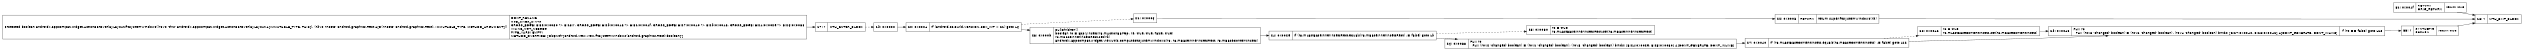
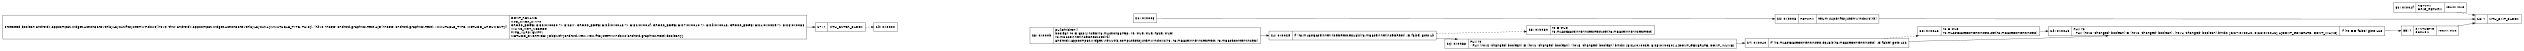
  digraph {
    fontname="DejaVu Sans"
    rankdir=LR
    node [fontname="DejaVu Sans" shape=record]
    edge [fontname="DejaVu Sans"]
    n1 [label="{17\:\ ?|MTH_ENTER_BLOCK\l}"]
    n2 [label="{19\:\ 0x0000}"]
-   n3 [label="{20\:\ 0x0004|if (android.os.Build.VERSION.SDK_INT \< 21) goto L6\l}"]
    n4 [label="{21\:\ 0x0006}"]
    n5 [label="{23\:\ 0x000b|pullChildren()\lboolean r0 = applyInsets(r8.mActionBarTop, r9, true, true, false, true)\lr8.mBaseInnerInsetsRect.set(r9)\landroidx.appcompat.widget.ViewUtils.computeFitSystemWindows(r8, r8.mBaseInnerInsetsRect, r8.mBaseContentInsets)\l}"]
    n6 [label="{22\:\ 0x000a|RETURN\l|return super.fitSystemWindows(r9)\l}"]
    n7 [label="{24\:\ 0x002e|if (r8.mLastBaseInnerInsetsRect.equals(r8.mBaseInnerInsetsRect) != false) goto L9\l}"]
    n8 [label="{18\:\ ?|MTH_EXIT_BLOCK\l}"]
    n9 [label="{25\:\ 0x0030|r0 = true\lr8.mLastBaseInnerInsetsRect.set(r8.mBaseInnerInsetsRect)\l}"]
    n10 [label="{26\:\ 0x0038|PHI: r0 \l  PHI: (r0v2 'changed' boolean) = (r0v1 'changed' boolean), (r0v5 'changed' boolean) binds: [B:24:0x002e, B:25:0x0030] A[DONT_GENERATE, DONT_INLINE]\l}"]
    n11 [label="{27\:\ 0x0040|if (r8.mLastBaseContentInsets.equals(r8.mBaseContentInsets) != false) goto L12\l}"]
    n12 [label="{28\:\ 0x0042|r0 = true\lr8.mLastBaseContentInsets.set(r8.mBaseContentInsets)\l}"]
    n13 [label="{29\:\ 0x004a|PHI: r0 \l  PHI: (r0v3 'changed' boolean) = (r0v2 'changed' boolean), (r0v4 'changed' boolean) binds: [B:27:0x0040, B:28:0x0042] A[DONT_GENERATE, DONT_INLINE]\l|if (r0 == false) goto L15\l}"]
    n14 [label="{33\:\ ?|SYNTHETIC\lRETURN\l|return true\l}"]
    n15 [label="{31\:\ 0x004f|RETURN\lORIG_RETURN\l|return true\l}"]
    n16 [label="{protected boolean androidx.appcompat.widget.ActionBarOverlayLayout.fitSystemWindows((r8v0 'this' androidx.appcompat.widget.ActionBarOverlayLayout A[IMMUTABLE_TYPE, THIS]), (r9v0 'insets' android.graphics.Rect A[D('insets' android.graphics.Rect), IMMUTABLE_TYPE, METHOD_ARGUMENT]))  | DONT_RENAME\lUSE_LINES_HINTS\lCROSS_EDGE: B:32:0x0050 \-\> B:18:?, CROSS_EDGE: B:29:0x004a \-\> B:31:0x004f, CROSS_EDGE: B:27:0x0040 \-\> B:29:0x004a, CROSS_EDGE: B:24:0x002e \-\> B:26:0x0038\lINLINE_NOT_NEEDED\lTYPE_VARS: EMPTY\lMETHOD_OVERRIDE: [ClspMth\{android.view.View.fitSystemWindows(android.graphics.Rect):boolean\}]\l}"]
    n1 -> n2 [style=dashed]
-   n2 -> n3
-   n3 -> n4 [style=dashed]
-   n3 -> n5
    n4 -> n6
    n5 -> n7
    n6 -> n8
    n7 -> n9 [style=dashed]
    n7 -> n10
    n10 -> n11
    n11 -> n12 [style=dashed]
    n11 -> n13
    n12 -> n13
    n13 -> n14
    n14 -> n8
-   n15 -> n8
+   n15 -> n8 [style=dashed]
    n16 -> n1
  }
